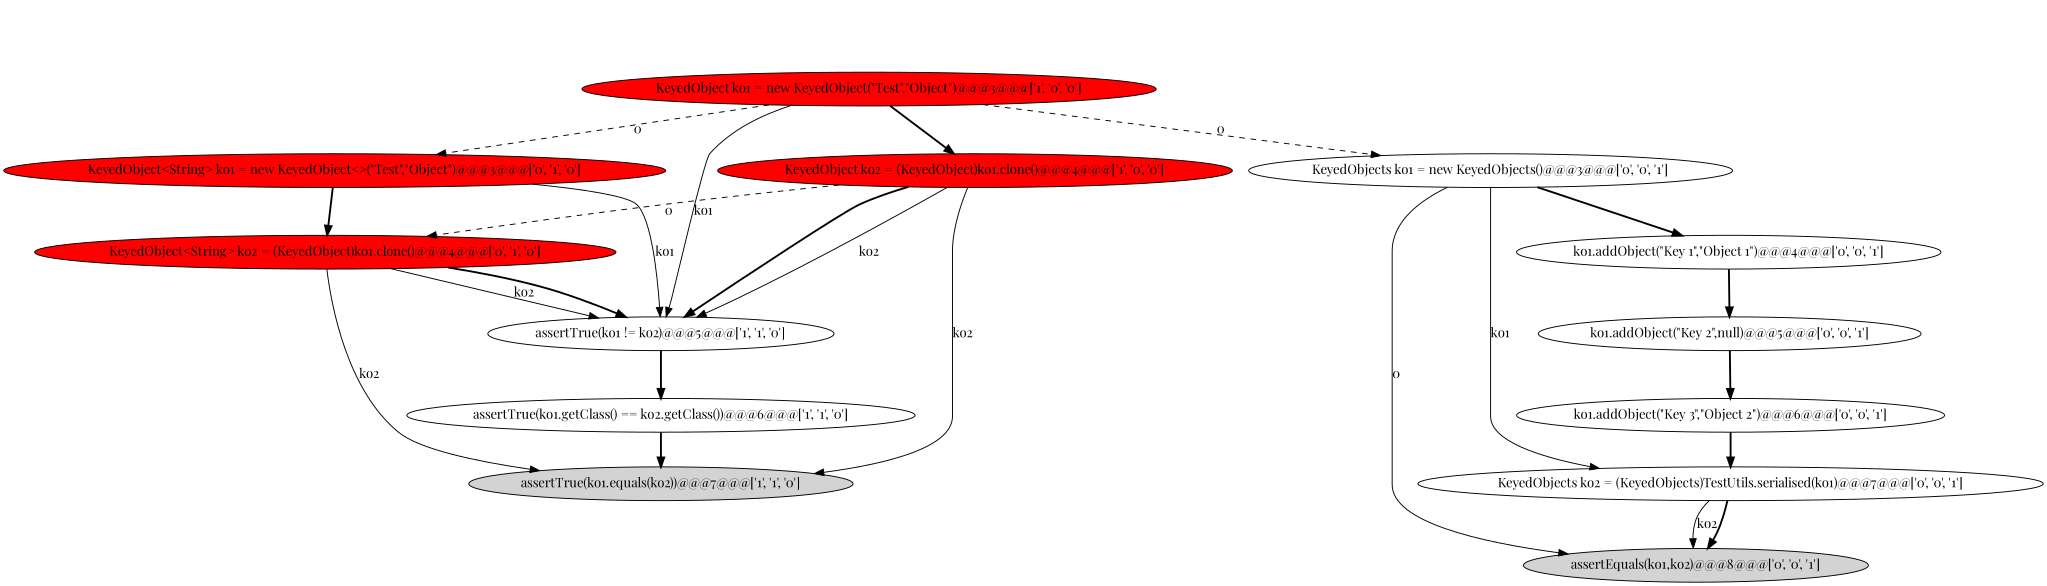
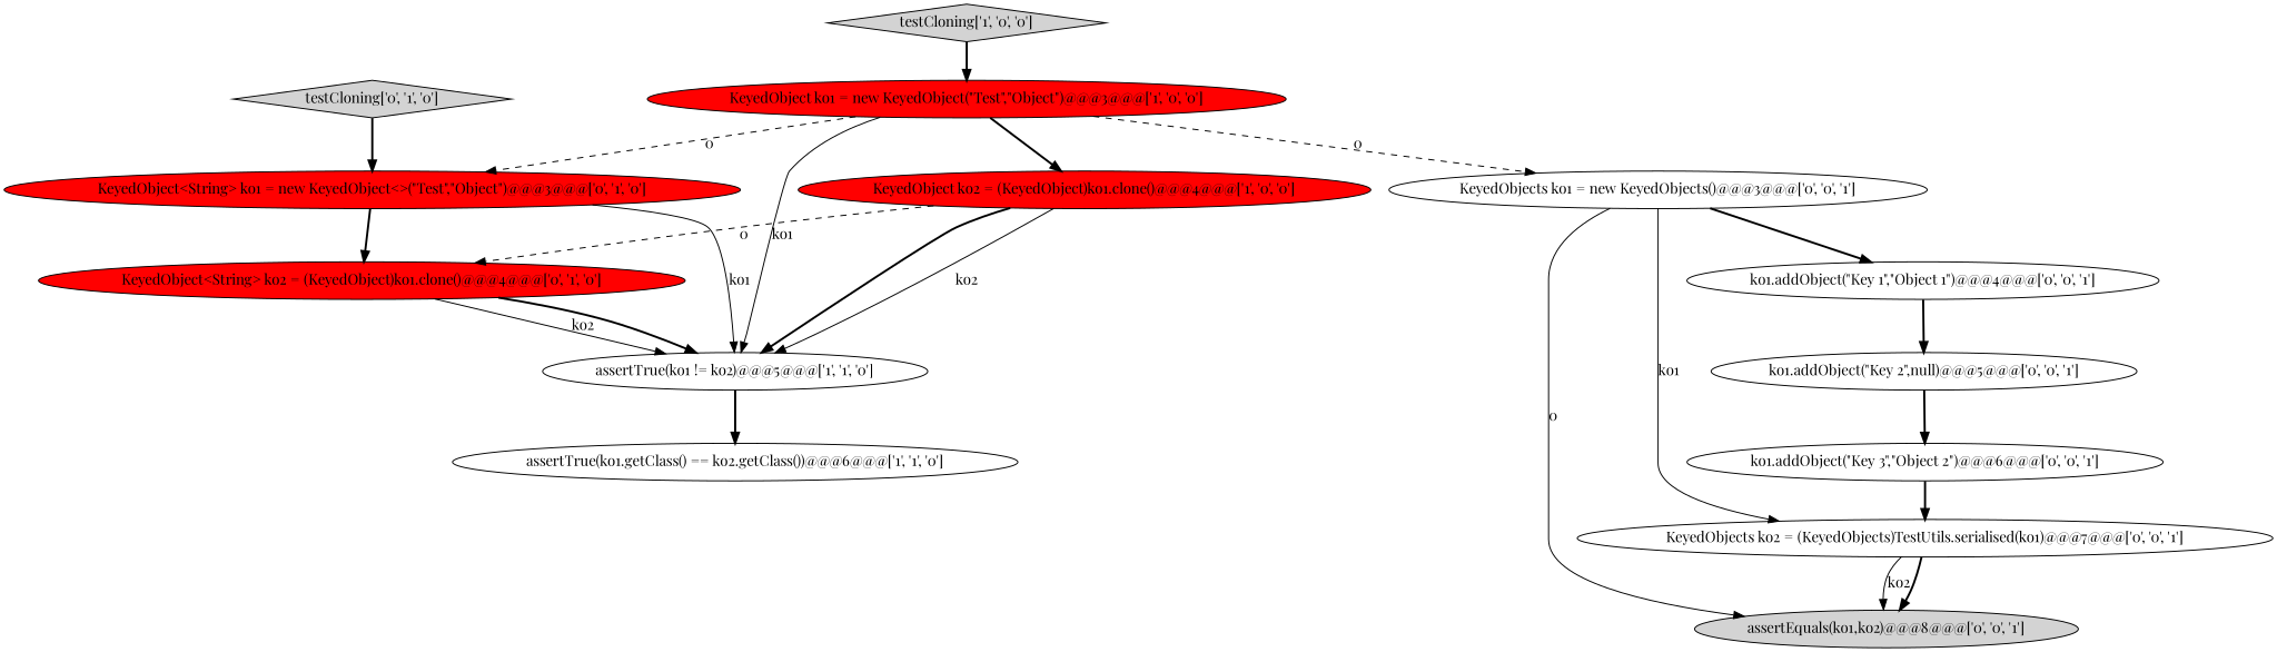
  digraph {
    fontname="Playfair Display"
    node [fillcolor=white fontname="Playfair Display" shape=ellipse style=filled]
    edge [fontname="Playfair Display" style=bold]
+   n1 [fillcolor=lightgray label="testCloning['0', '1', '0']" shape=diamond]
    n2 [fillcolor=red label="KeyedObject<String> ko1 = new KeyedObject<>(\"Test\",\"Object\")@@@3@@@['0', '1', '0']"]
    n3 [fillcolor=red label="KeyedObject<String> ko2 = (KeyedObject)ko1.clone()@@@4@@@['0', '1', '0']"]
    n4 [label="assertTrue(ko1 != ko2)@@@5@@@['1', '1', '0']"]
    n5 [label="KeyedObjects ko1 = new KeyedObjects()@@@3@@@['0', '0', '1']"]
    n6 [label="KeyedObjects ko2 = (KeyedObjects)TestUtils.serialised(ko1)@@@7@@@['0', '0', '1']"]
    n7 [fillcolor=lightgray label="assertEquals(ko1,ko2)@@@8@@@['0', '0', '1']"]
    n8 [label="ko1.addObject(\"Key 1\",\"Object 1\")@@@4@@@['0', '0', '1']"]
    n9 [label="ko1.addObject(\"Key 2\",null)@@@5@@@['0', '0', '1']"]
    n10 [label="ko1.addObject(\"Key 3\",\"Object 2\")@@@6@@@['0', '0', '1']"]
-   n11 [fillcolor=lightgray label="assertTrue(ko1.equals(ko2))@@@7@@@['1', '1', '0']"]
    n12 [label="assertTrue(ko1.getClass() == ko2.getClass())@@@6@@@['1', '1', '0']"]
+   n13 [fillcolor=lightgray label="testCloning['1', '0', '0']" shape=diamond]
    n14 [fillcolor=red label="KeyedObject ko1 = new KeyedObject(\"Test\",\"Object\")@@@3@@@['1', '0', '0']"]
    n15 [fillcolor=red label="KeyedObject ko2 = (KeyedObject)ko1.clone()@@@4@@@['1', '0', '0']"]
+   n1 -> n2
    n2 -> n3
    n2 -> n4 [label=ko1 style=solid]
    n3 -> n4 [label=ko2 style=solid]
    n3 -> n4
-   n3 -> n11 [label=ko2 style=solid]
    n4 -> n12
    n5 -> n6 [label=ko1 style=solid]
    n5 -> n7 [label=0 style=solid]
    n5 -> n8
    n6 -> n7 [label=ko2 style=solid]
    n6 -> n7
    n8 -> n9
    n9 -> n10
    n10 -> n6
-   n12 -> n11
+   n13 -> n14
    n14 -> n2 [label=0 style=dashed]
    n14 -> n4 [label=ko1 style=solid]
    n14 -> n5 [label=0 style=dashed]
    n14 -> n15
    n15 -> n3 [label=0 style=dashed]
    n15 -> n4
    n15 -> n4 [label=ko2 style=solid]
-   n15 -> n11 [label=ko2 style=solid]
  }
